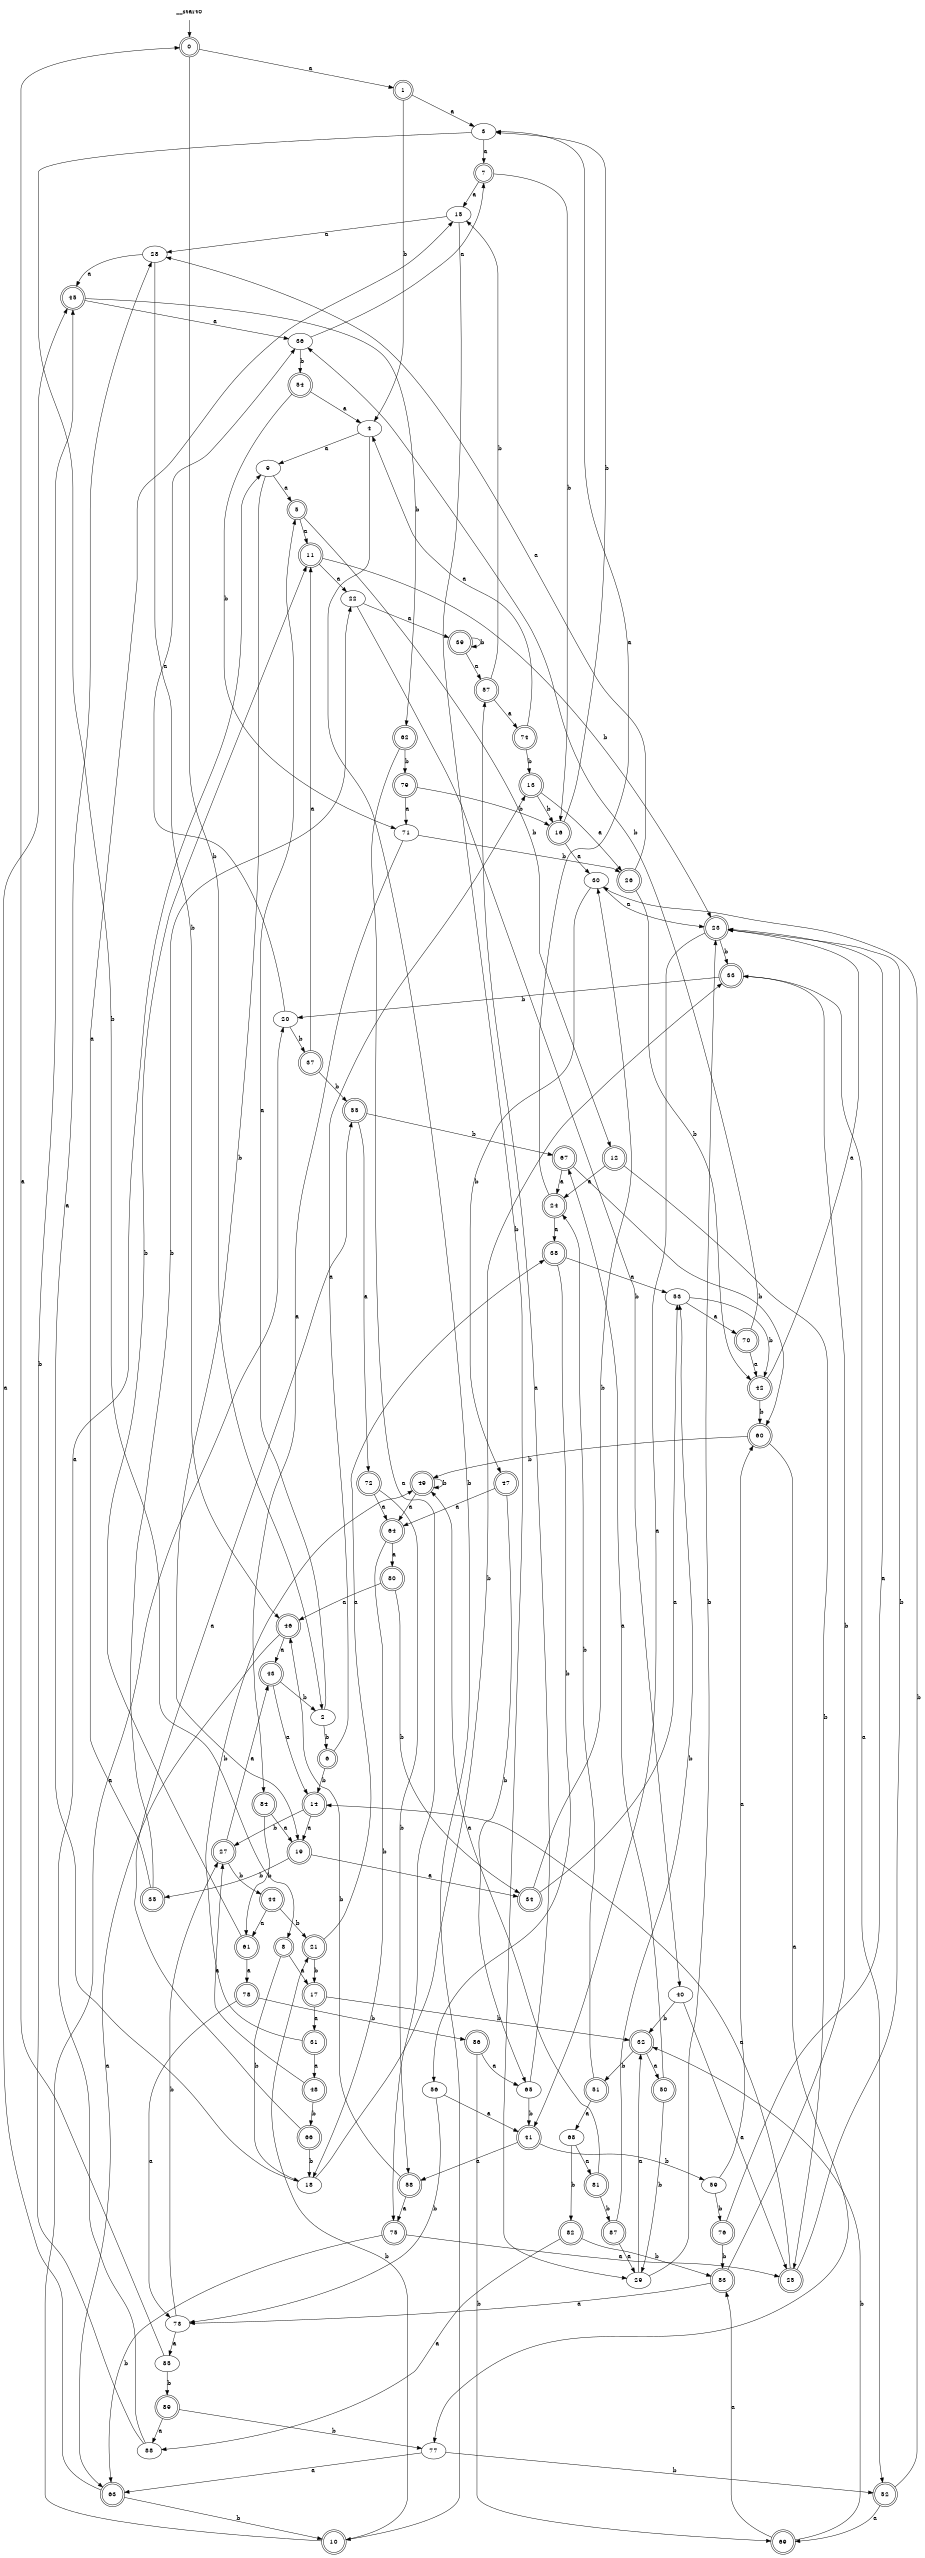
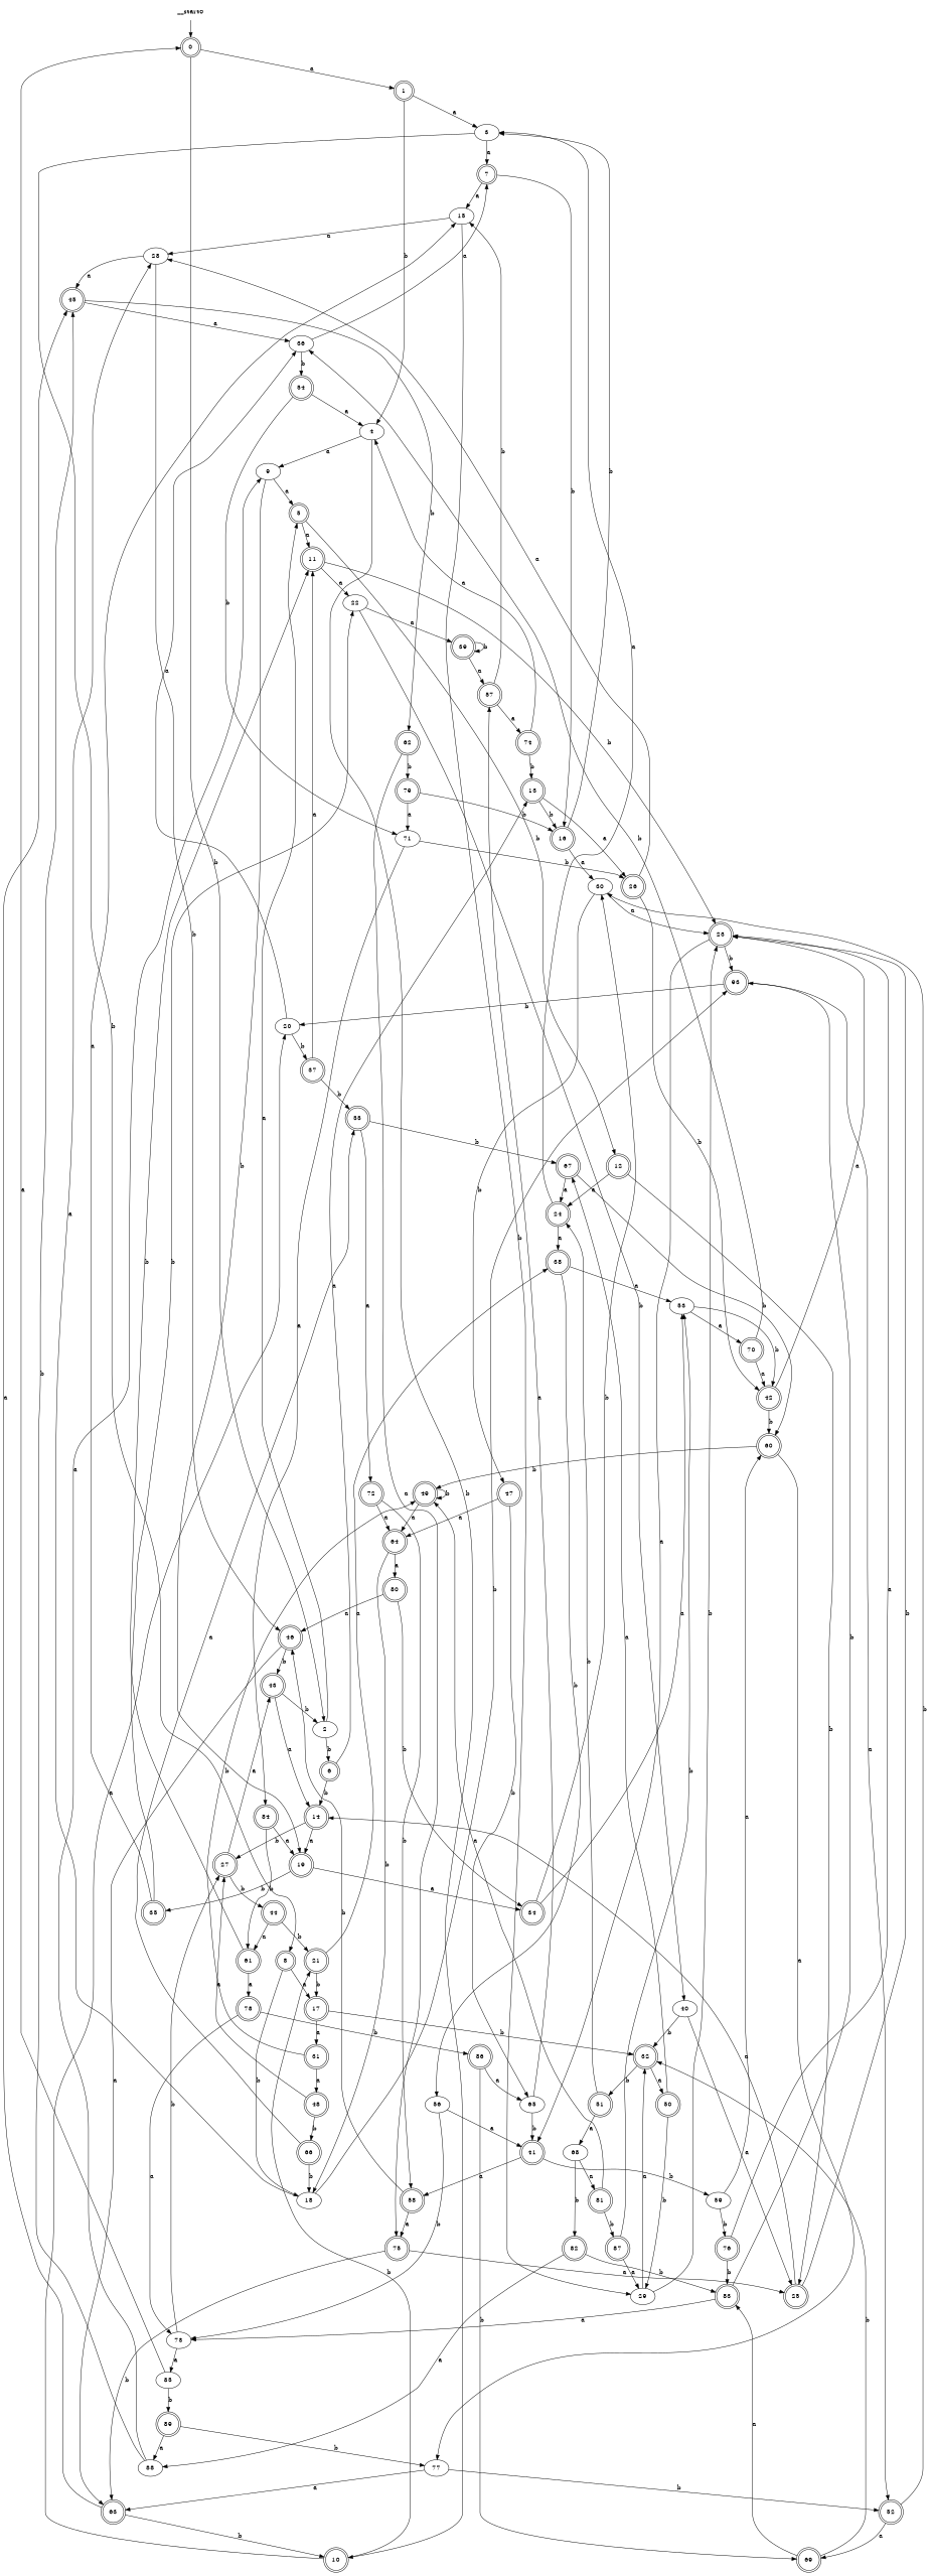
  digraph {
    node [shape=doublecircle]
    __start0 [shape=none]
    0
    1
    2 [shape=""]
    3 [shape=""]
    4 [shape=""]
    5
    6
    7
    8
    9 [shape=""]
    10
    11
    12
    13
    14
    15 [shape=""]
    16
    17
    18 [shape=""]
    19
    20 [shape=""]
    21
    22 [shape=""]
    23
    24
    25
    26
    27
    28 [shape=""]
    29 [shape=""]
    30 [shape=""]
    31
    32
-   33
+   33 [label=93]
    34
    35
    36 [shape=""]
    37
    38
    39
    40 [shape=""]
    41
    42
    43
    44
    45
    46
    47
    48
    49
    50
    51
    52
    53 [shape=""]
    54
    55
    56 [shape=""]
    57
    58
    59 [shape=""]
    60
    61
    62
    63
    64
    65 [shape=""]
    66
    67
    68 [shape=""]
    69
    70
    71 [shape=""]
    72
    73 [shape=""]
    74
    75
    76
    77 [shape=""]
    78
    79
    80
    81
    82
    83
    84
    85 [shape=""]
    86
    87
    88 [shape=""]
    89
    __start0 -> 0
    0 -> 1 [label=a]
    0 -> 2 [label=b]
    1 -> 3 [label=a]
    1 -> 4 [label=b]
    2 -> 5 [label=a]
    2 -> 6 [label=b]
    3 -> 7 [label=a]
    3 -> 8 [label=b]
    4 -> 9 [label=a]
    4 -> 10 [label=b]
    5 -> 11 [label=a]
    5 -> 12 [label=b]
    6 -> 13 [label=a]
    6 -> 14 [label=b]
    7 -> 15 [label=a]
    7 -> 16 [label=b]
    8 -> 17 [label=a]
    8 -> 18 [label=b]
    9 -> 5 [label=a]
    9 -> 19 [label=b]
    10 -> 20 [label=a]
    10 -> 21 [label=b]
    11 -> 22 [label=a]
    11 -> 23 [label=b]
    12 -> 24 [label=a]
    12 -> 25 [label=b]
    13 -> 16 [label=b]
    13 -> 26 [label=a]
    14 -> 19 [label=a]
    14 -> 27 [label=b]
    15 -> 28 [label=a]
    15 -> 29 [label=b]
    16 -> 3 [label=b]
    16 -> 30 [label=a]
    17 -> 31 [label=a]
    17 -> 32 [label=b]
    18 -> 28 [label=a]
    18 -> 33 [label=b]
    19 -> 34 [label=a]
    19 -> 35 [label=b]
    20 -> 36 [label=a]
    20 -> 37 [label=b]
    21 -> 17 [label=b]
    21 -> 38 [label=a]
    22 -> 39 [label=a]
    22 -> 40 [label=b]
    23 -> 33 [label=b]
    23 -> 41 [label=a]
    24 -> 3 [label=a]
    24 -> 38 [label=a]
    25 -> 14 [label=a]
    25 -> 23 [label=b]
    26 -> 28 [label=a]
    26 -> 42 [label=b]
    27 -> 43 [label=a]
    27 -> 44 [label=b]
    28 -> 45 [label=a]
    28 -> 46 [label=b]
    29 -> 23 [label=b]
    29 -> 32 [label=a]
    30 -> 23 [label=a]
    30 -> 47 [label=b]
    31 -> 48 [label=a]
    31 -> 49 [label=b]
    32 -> 50 [label=a]
    32 -> 51 [label=b]
    33 -> 20 [label=b]
    33 -> 52 [label=a]
    34 -> 30 [label=b]
    34 -> 53 [label=a]
    35 -> 15 [label=a]
    35 -> 22 [label=b]
    36 -> 7 [label=a]
    36 -> 54 [label=b]
    37 -> 11 [label=a]
    37 -> 55 [label=b]
    38 -> 53 [label=a]
    38 -> 56 [label=b]
    39 -> 39 [label=b]
    39 -> 57 [label=a]
    40 -> 25 [label=a]
    40 -> 32 [label=b]
    41 -> 58 [label=a]
    41 -> 59 [label=b]
    42 -> 23 [label=a]
    42 -> 60 [label=b]
    43 -> 2 [label=b]
    43 -> 14 [label=a]
    44 -> 21 [label=b]
    44 -> 61 [label=a]
    45 -> 36 [label=a]
    45 -> 62 [label=b]
-   46 -> 43 [label=a]
+   46 -> 43 [label=b]
    46 -> 63 [label=a]
    47 -> 64 [label=a]
    47 -> 65 [label=b]
    48 -> 27 [label=a]
    48 -> 66 [label=b]
    49 -> 49 [label=b]
    49 -> 64 [label=a]
    50 -> 29 [label=b]
    50 -> 67 [label=a]
    51 -> 24 [label=b]
    51 -> 68 [label=a]
    52 -> 30 [label=b]
    52 -> 69 [label=a]
    53 -> 42 [label=b]
    53 -> 70 [label=a]
    54 -> 4 [label=a]
    54 -> 71 [label=b]
    55 -> 67 [label=b]
    55 -> 72 [label=a]
    56 -> 41 [label=a]
    56 -> 73 [label=b]
    57 -> 15 [label=b]
    57 -> 74 [label=a]
    58 -> 46 [label=b]
    58 -> 75 [label=a]
    59 -> 60 [label=a]
    59 -> 76 [label=b]
    60 -> 49 [label=b]
    60 -> 77 [label=a]
    61 -> 11 [label=b]
    61 -> 78 [label=a]
    62 -> 75 [label=a]
    62 -> 79 [label=b]
    63 -> 10 [label=b]
    63 -> 45 [label=a]
    64 -> 18 [label=b]
    64 -> 80 [label=a]
    65 -> 41 [label=b]
    65 -> 57 [label=a]
    66 -> 18 [label=b]
    66 -> 55 [label=a]
    67 -> 24 [label=a]
    67 -> 60 [label=b]
    68 -> 81 [label=a]
    68 -> 82 [label=b]
    69 -> 32 [label=b]
    69 -> 83 [label=a]
    70 -> 36 [label=b]
    70 -> 42 [label=a]
    71 -> 26 [label=b]
    71 -> 84 [label=a]
    72 -> 58 [label=b]
    72 -> 64 [label=a]
    73 -> 27 [label=b]
    73 -> 85 [label=a]
    74 -> 4 [label=a]
    74 -> 13 [label=b]
    75 -> 25 [label=a]
    75 -> 63 [label=b]
    76 -> 23 [label=a]
    76 -> 83 [label=b]
    77 -> 52 [label=b]
    77 -> 63 [label=a]
    78 -> 73 [label=a]
    78 -> 86 [label=b]
    79 -> 16 [label=b]
    79 -> 71 [label=a]
    80 -> 34 [label=b]
    80 -> 46 [label=a]
    81 -> 49 [label=a]
    81 -> 87 [label=b]
    82 -> 83 [label=b]
    82 -> 88 [label=a]
    83 -> 33 [label=b]
    83 -> 73 [label=a]
    84 -> 19 [label=a]
    84 -> 61 [label=b]
    85 -> 0 [label=a]
    85 -> 89 [label=b]
    86 -> 65 [label=a]
    86 -> 69 [label=b]
    87 -> 29 [label=a]
    87 -> 53 [label=b]
    88 -> 9 [label=a]
    88 -> 45 [label=b]
    89 -> 77 [label=b]
    89 -> 88 [label=a]
  }
